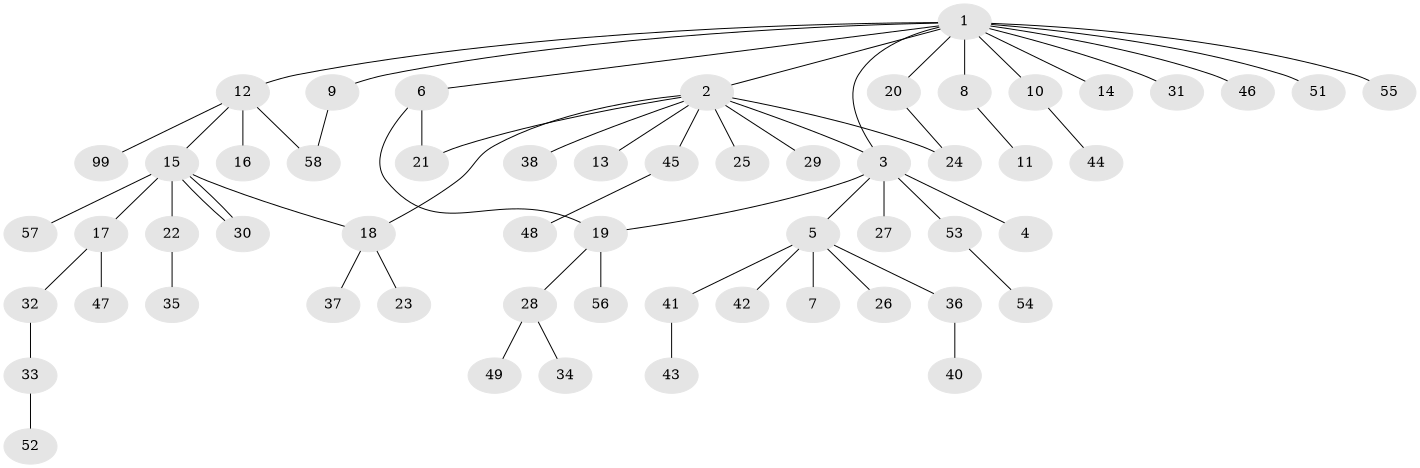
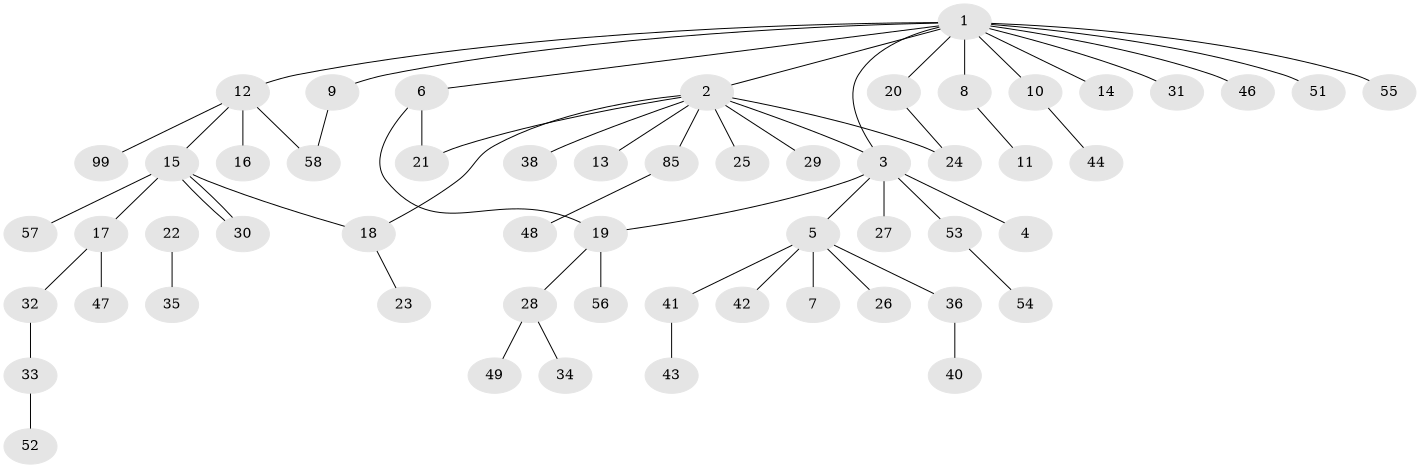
  graph {
    node [color=gray90 style=filled]
    1
    2
    3
    6
    8
    9
    10
    12
    14
    20
    31
    46
    51
    55
    13
    18
    21
    24
    25
    29
    38
-   45
+   45 [label=85]
    4
    5
    19
    27
    53
    11
    58
    44
    15
    16
    n33 [label=99]
    23
-   37
    48
    7
    26
    36
    41
    42
    28
    56
    54
    40
    43
    34
    49
    17
    22
    30
    57
    32
    47
    35
    33
    52
    1 -- 2
    1 -- 3
    1 -- 6
    1 -- 8
    1 -- 9
    1 -- 10
    1 -- 12
    1 -- 14
    1 -- 20
    1 -- 31
    1 -- 46
    1 -- 51
    1 -- 55
    2 -- 3
    2 -- 13
    2 -- 18
    2 -- 21
    2 -- 24
    2 -- 25
    2 -- 29
    2 -- 38
    2 -- 45
    3 -- 4
    3 -- 5
    3 -- 19
    3 -- 27
    3 -- 53
    6 -- 21
    6 -- 19
    8 -- 11
    9 -- 58
    10 -- 44
    12 -- 58
    12 -- 15
    12 -- 16
    12 -- n33
    20 -- 24
    18 -- 23
-   18 -- 37
    45 -- 48
    5 -- 7
    5 -- 26
    5 -- 36
    5 -- 41
    5 -- 42
    19 -- 28
    19 -- 56
    53 -- 54
    15 -- 18
    15 -- 17
-   15 -- 22
    15 -- 30
    15 -- 30
    15 -- 57
    36 -- 40
    41 -- 43
    28 -- 34
    28 -- 49
    17 -- 32
    17 -- 47
    22 -- 35
    32 -- 33
    33 -- 52
  }
